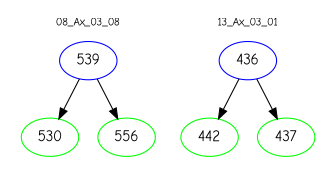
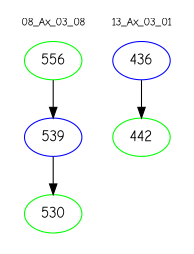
  digraph {
    fontname="Comic Neue"
    node [color=green fontname="Comic Neue"]
    edge [color=black fontname="Comic Neue"]
    n1 [color=blue label=539]
    n2 [label=530]
    n3 [label=556]
    n4 [color=blue label=436]
    n5 [label=442]
-   n6 [label=437]
    subgraph cluster_1 {
      color=white
      fontsize=10
      label="08_Ax_03_08"
      n1
      n2
      n3
    }
    subgraph cluster_2 {
      color=white
      fontsize=10
      label="13_Ax_03_01"
      n4
      n5
-     n6
    }
    n1 -> n2
-   n1 -> n3
+   n3 -> n1
    n4 -> n5
-   n4 -> n6
  }
